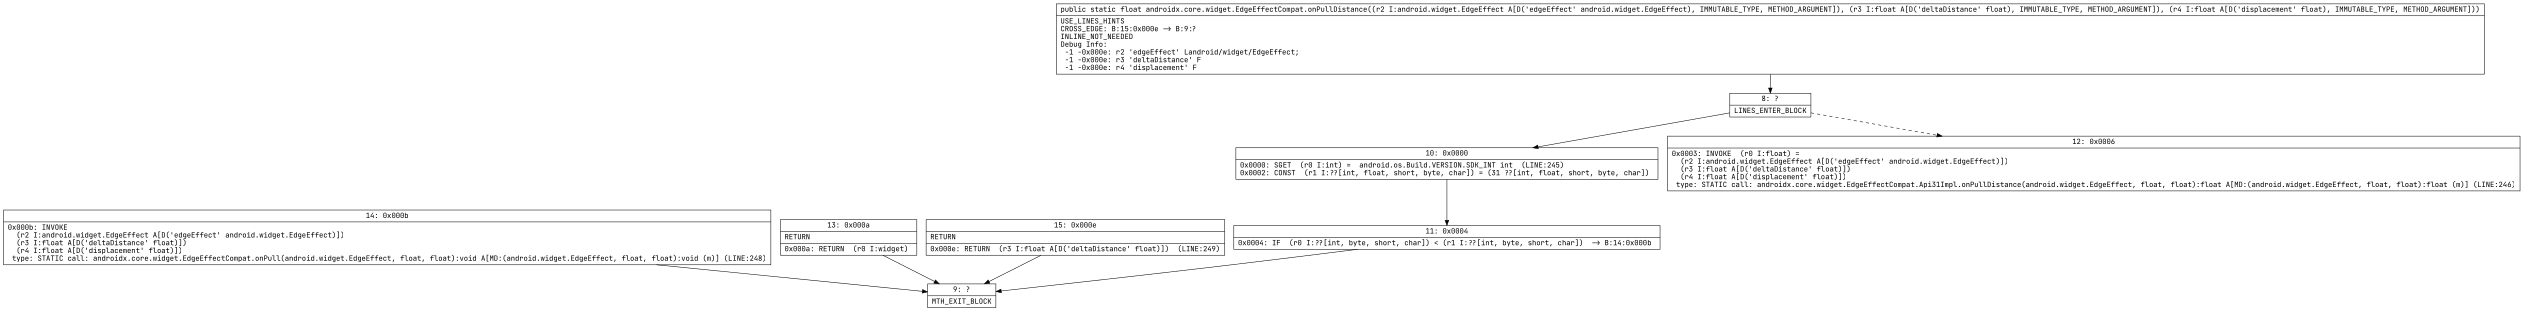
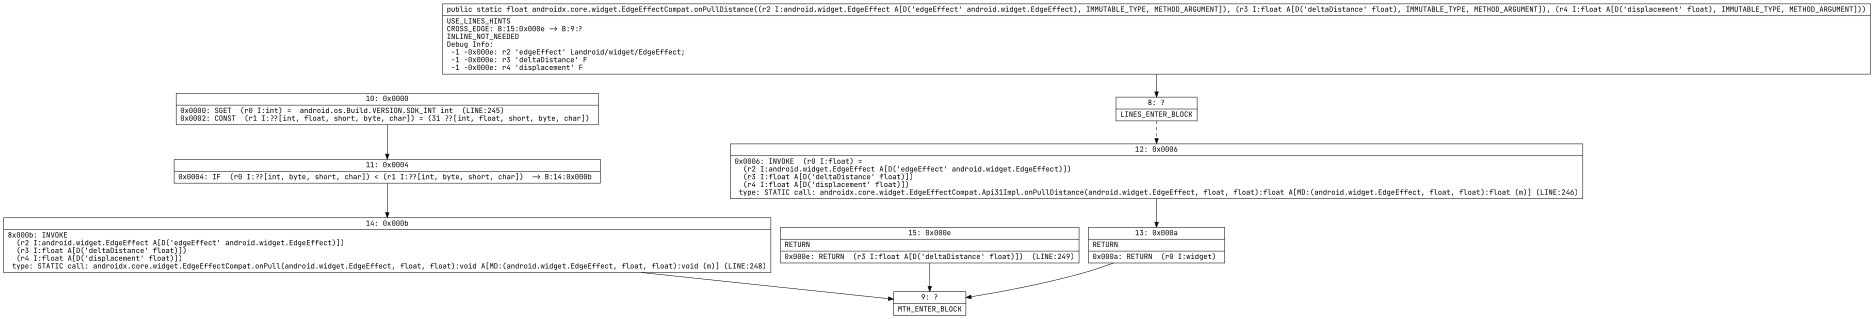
  digraph {
    fontname="JetBrains Mono"
    node [fontname="JetBrains Mono" shape=record]
    edge [fontname="JetBrains Mono"]
    n1 [label="{8\:\ ?|LINES_ENTER_BLOCK\l}"]
    n2 [label="{10\:\ 0x0000|0x0000: SGET  (r0 I:int) =  android.os.Build.VERSION.SDK_INT int  (LINE:245)\l0x0002: CONST  (r1 I:??[int, float, short, byte, char]) = (31 ??[int, float, short, byte, char]) \l}"]
-   n3 [label="{12\:\ 0x0006|0x0003: INVOKE  (r0 I:float) = \l  (r2 I:android.widget.EdgeEffect A[D('edgeEffect' android.widget.EdgeEffect)])\l  (r3 I:float A[D('deltaDistance' float)])\l  (r4 I:float A[D('displacement' float)])\l type: STATIC call: androidx.core.widget.EdgeEffectCompat.Api31Impl.onPullDistance(android.widget.EdgeEffect, float, float):float A[MD:(android.widget.EdgeEffect, float, float):float (m)] (LINE:246)\l}"]
+   n3 [label="{12\:\ 0x0006|0x0006: INVOKE  (r0 I:float) = \l  (r2 I:android.widget.EdgeEffect A[D('edgeEffect' android.widget.EdgeEffect)])\l  (r3 I:float A[D('deltaDistance' float)])\l  (r4 I:float A[D('displacement' float)])\l type: STATIC call: androidx.core.widget.EdgeEffectCompat.Api31Impl.onPullDistance(android.widget.EdgeEffect, float, float):float A[MD:(android.widget.EdgeEffect, float, float):float (m)] (LINE:246)\l}"]
    n4 [label="{11\:\ 0x0004|0x0004: IF  (r0 I:??[int, byte, short, char]) \< (r1 I:??[int, byte, short, char])  \-\> B:14:0x000b \l}"]
-   n5 [label="{14\:\ 0x000b|0x000b: INVOKE  \l  (r2 I:android.widget.EdgeEffect A[D('edgeEffect' android.widget.EdgeEffect)])\l  (r3 I:float A[D('deltaDistance' float)])\l  (r4 I:float A[D('displacement' float)])\l type: STATIC call: androidx.core.widget.EdgeEffectCompat.onPull(android.widget.EdgeEffect, float, float):void A[MD:(android.widget.EdgeEffect, float, float):void (m)] (LINE:248)\l}"]
+   n5 [label="{14\:\ 0x000b|8x000b: INVOKE  \l  (r2 I:android.widget.EdgeEffect A[D('edgeEffect' android.widget.EdgeEffect)])\l  (r3 I:float A[D('deltaDistance' float)])\l  (r4 I:float A[D('displacement' float)])\l type: STATIC call: androidx.core.widget.EdgeEffectCompat.onPull(android.widget.EdgeEffect, float, float):void A[MD:(android.widget.EdgeEffect, float, float):void (m)] (LINE:248)\l}"]
    n6 [label="{13\:\ 0x000a|RETURN\l|0x000a: RETURN  (r0 I:widget) \l}"]
-   n7 [label="{9\:\ ?|MTH_EXIT_BLOCK\l}"]
+   n7 [label="{9\:\ ?|MTH_ENTER_BLOCK\l}"]
    n8 [label="{15\:\ 0x000e|RETURN\l|0x000e: RETURN  (r3 I:float A[D('deltaDistance' float)])  (LINE:249)\l}"]
    n9 [label="{public static float androidx.core.widget.EdgeEffectCompat.onPullDistance((r2 I:android.widget.EdgeEffect A[D('edgeEffect' android.widget.EdgeEffect), IMMUTABLE_TYPE, METHOD_ARGUMENT]), (r3 I:float A[D('deltaDistance' float), IMMUTABLE_TYPE, METHOD_ARGUMENT]), (r4 I:float A[D('displacement' float), IMMUTABLE_TYPE, METHOD_ARGUMENT]))  | USE_LINES_HINTS\lCROSS_EDGE: B:15:0x000e \-\> B:9:?\lINLINE_NOT_NEEDED\lDebug Info:\l  \-1 \-0x000e: r2 'edgeEffect' Landroid\/widget\/EdgeEffect;\l  \-1 \-0x000e: r3 'deltaDistance' F\l  \-1 \-0x000e: r4 'displacement' F\l}"]
-   n1 -> n2
    n1 -> n3 [style=dashed]
    n2 -> n4
-   n4 -> n7
+   n3 -> n6
+   n4 -> n5
    n5 -> n7
    n6 -> n7
    n8 -> n7
    n9 -> n1
  }
